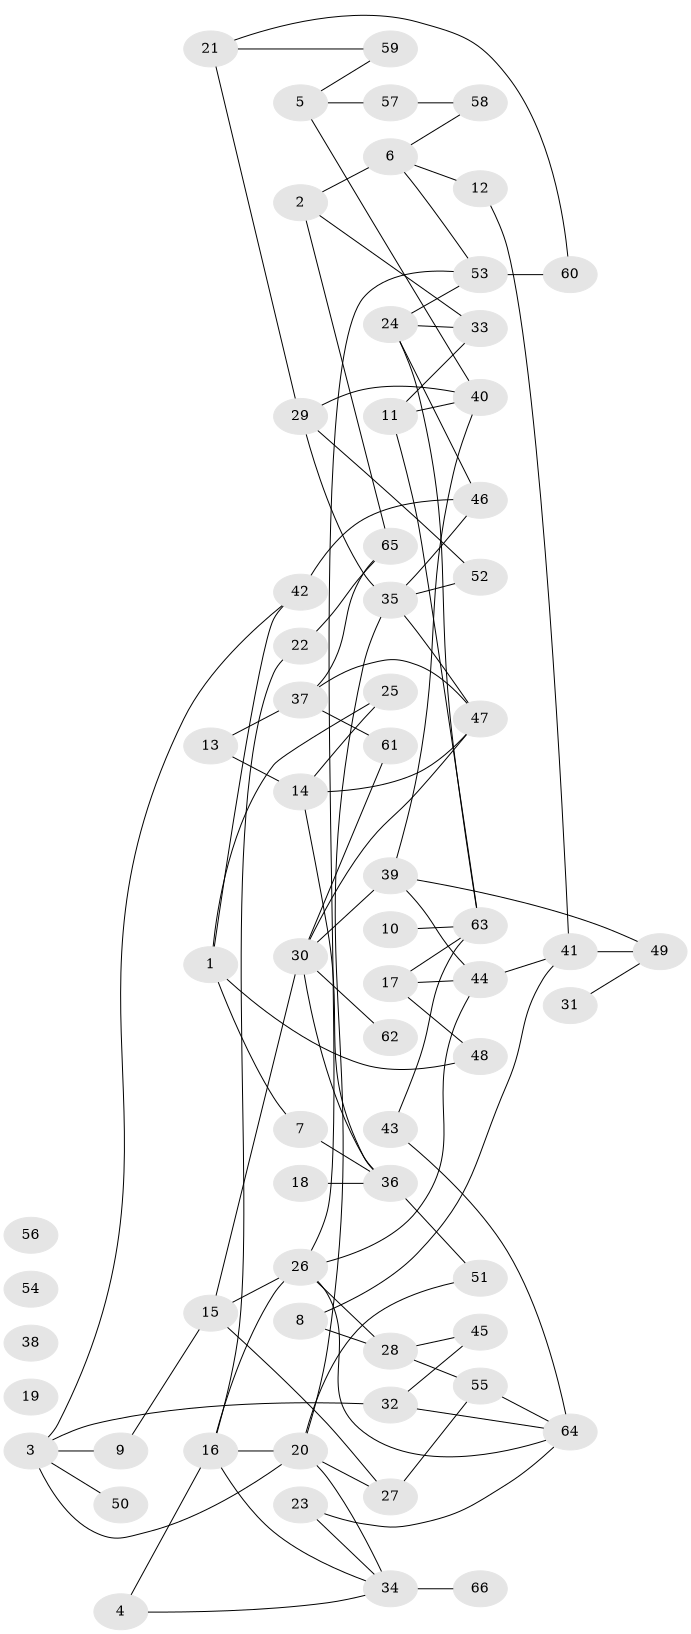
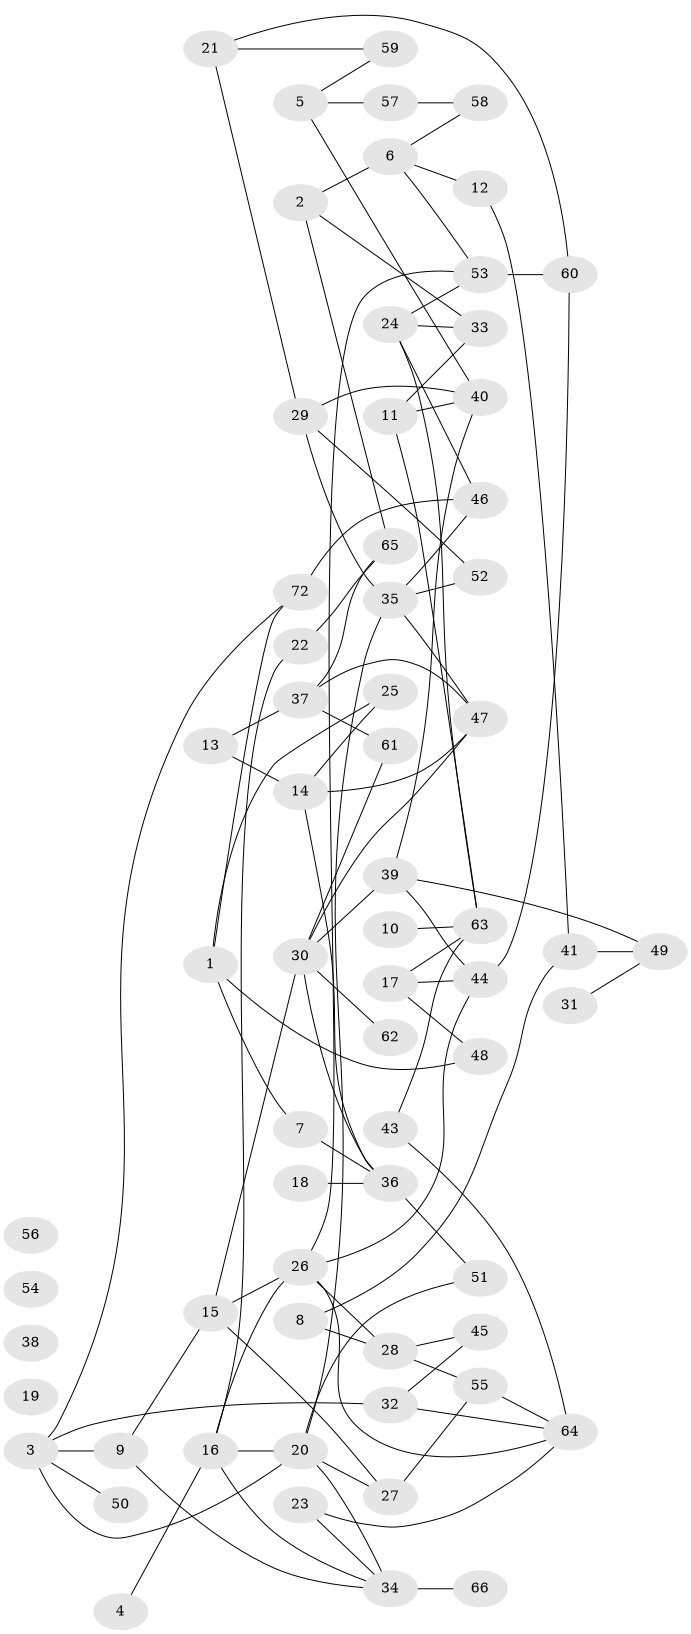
  graph {
    rankdir=LR
    node [color=gray90 style=filled]
    1
    7
    25
-   42
+   42 [label=72]
    48
    36
    46
    2
    6
    33
    65
    12
    53
    58
    3
    9
    20
    32
    50
    15
    34
    27
    35
    51
    64
    45
    4
    16
    26
    22
    5
    40
    57
    59
    41
    60
    8
    28
    55
    30
    66
    10
    63
    11
    49
    13
    14
    37
    47
    61
    44
    39
    62
    17
    18
    19
    52
    21
    29
    23
    24
    31
    38
    43
    54
    56
    1 -- 7
    1 -- 25
    1 -- 42
    1 -- 48
    7 -- 36
    42 -- 46
    36 -- 51
    2 -- 6
    2 -- 33
    2 -- 65
    6 -- 12
    6 -- 53
    6 -- 58
    12 -- 41
    53 -- 60
    3 -- 42
    3 -- 9
    3 -- 20
    3 -- 32
    3 -- 50
    9 -- 15
-   4 -- 34
+   9 -- 34
    20 -- 34
    20 -- 27
    20 -- 35
    20 -- 51
    32 -- 64
    32 -- 45
    15 -- 27
    15 -- 26
    15 -- 30
    34 -- 66
    27 -- 55
    35 -- 46
    35 -- 47
    35 -- 52
    4 -- 16
    16 -- 20
    16 -- 34
    16 -- 26
    16 -- 22
    26 -- 53
    26 -- 64
    26 -- 28
    26 -- 44
    22 -- 65
    5 -- 40
    5 -- 57
    5 -- 59
    57 -- 58
    41 -- 49
    8 -- 41
    8 -- 28
    28 -- 45
    28 -- 55
    55 -- 64
    30 -- 36
    30 -- 47
    30 -- 61
    30 -- 39
    30 -- 62
    10 -- 63
    11 -- 33
    11 -- 40
    11 -- 63
    13 -- 14
    13 -- 37
    14 -- 25
    14 -- 36
    14 -- 47
    37 -- 65
    37 -- 47
    37 -- 61
-   44 -- 41
+   44 -- 60
    39 -- 40
    39 -- 49
    39 -- 44
    17 -- 48
    17 -- 63
    17 -- 44
    18 -- 36
    21 -- 59
    21 -- 60
    21 -- 29
    29 -- 35
    29 -- 40
    29 -- 52
    23 -- 34
    23 -- 64
    24 -- 46
    24 -- 33
    24 -- 53
    24 -- 63
    31 -- 49
    43 -- 64
    43 -- 63
  }
